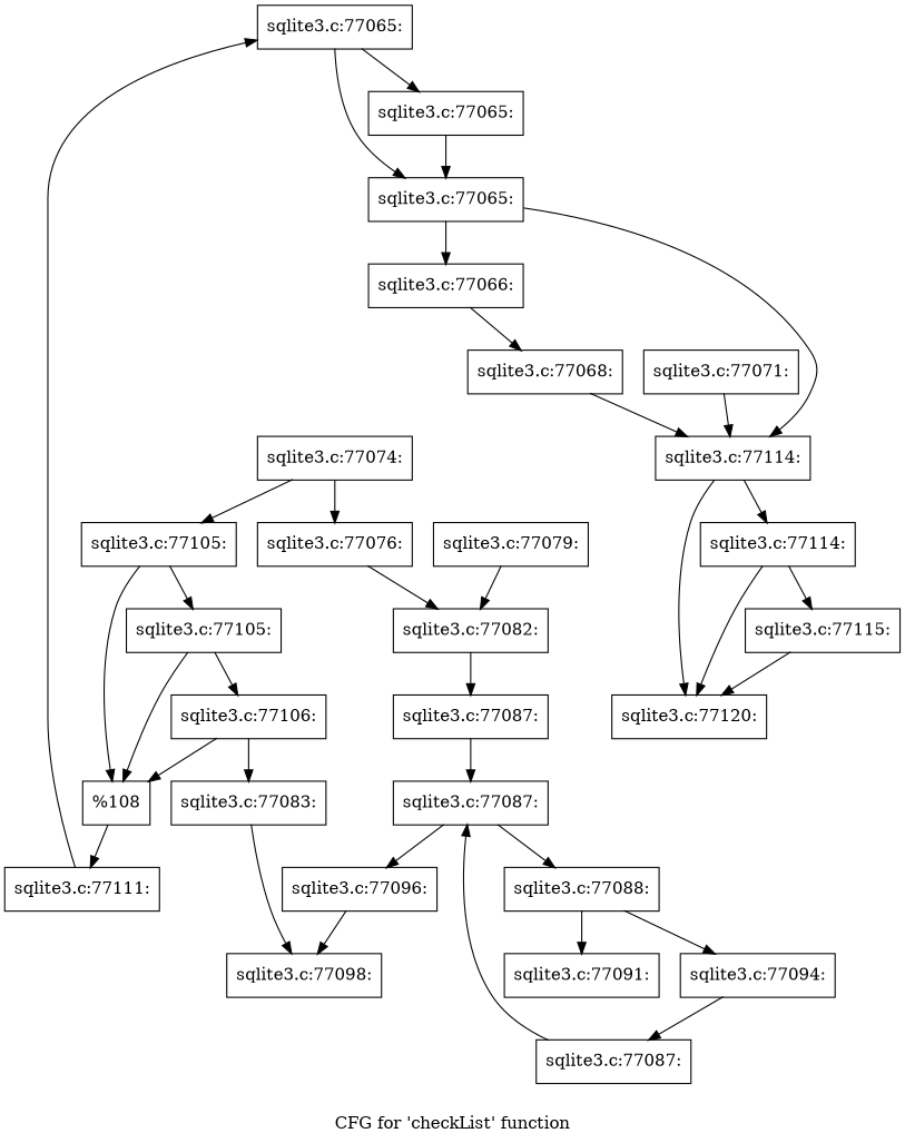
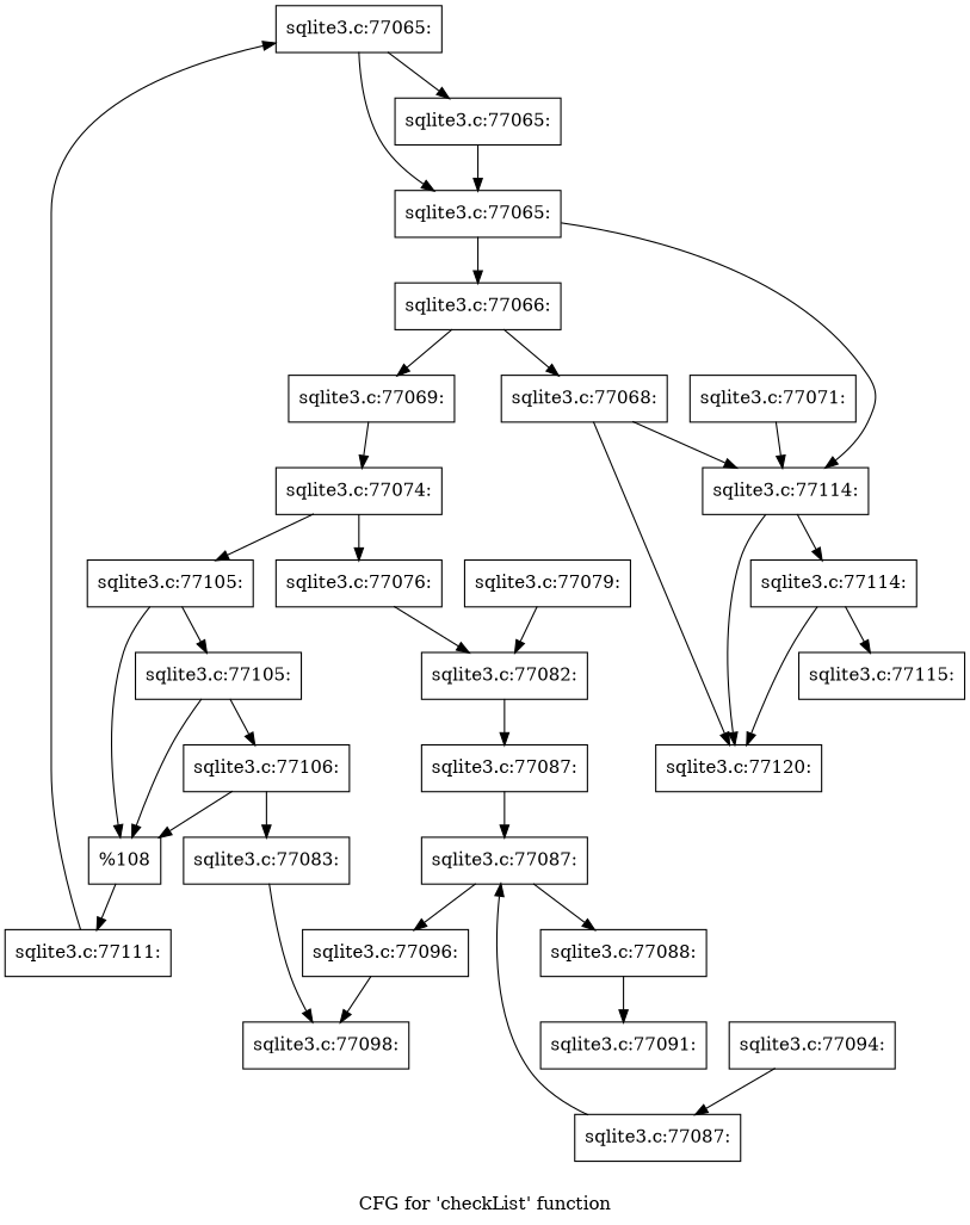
  digraph {
    label="CFG for 'checkList' function"
    node [shape=record]
    n1 [label="{sqlite3.c:77065:}"]
    n2 [label="{sqlite3.c:77065:}"]
    n3 [label="{sqlite3.c:77065:}"]
    n4 [label="{sqlite3.c:77066:}"]
    n5 [label="{sqlite3.c:77114:}"]
    n6 [label="{sqlite3.c:77068:}"]
+   n7 [label="{sqlite3.c:77069:}"]
    n8 [label="{sqlite3.c:77114:}"]
    n9 [label="{sqlite3.c:77120:}"]
    n10 [label="{sqlite3.c:77074:}"]
    n11 [label="{sqlite3.c:77115:}"]
    n12 [label="{sqlite3.c:77071:}"]
    n13 [label="{sqlite3.c:77076:}"]
    n14 [label="{sqlite3.c:77105:}"]
    n15 [label="{sqlite3.c:77082:}"]
    n16 [label="{sqlite3.c:77105:}"]
    n17 [label="{%108}"]
    n18 [label="{sqlite3.c:77079:}"]
    n19 [label="{sqlite3.c:77087:}"]
    n20 [label="{sqlite3.c:77106:}"]
    n21 [label="{sqlite3.c:77111:}"]
    n22 [label="{sqlite3.c:77083:}"]
    n23 [label="{sqlite3.c:77098:}"]
    n24 [label="{sqlite3.c:77087:}"]
    n25 [label="{sqlite3.c:77088:}"]
    n26 [label="{sqlite3.c:77096:}"]
    n27 [label="{sqlite3.c:77091:}"]
    n28 [label="{sqlite3.c:77094:}"]
    n29 [label="{sqlite3.c:77087:}"]
    n1 -> n2
    n1 -> n3
    n2 -> n3
    n3 -> n4
    n3 -> n5
    n4 -> n6
+   n4 -> n7
    n5 -> n8
    n5 -> n9
    n6 -> n5
+   n7 -> n10
    n8 -> n9
    n8 -> n11
    n10 -> n13
    n10 -> n14
-   n11 -> n9
+   n6 -> n9
    n12 -> n5
    n13 -> n15
    n14 -> n16
    n14 -> n17
    n15 -> n19
    n16 -> n17
    n16 -> n20
    n17 -> n21
    n18 -> n15
    n19 -> n24
    n20 -> n17
    n20 -> n22
    n21 -> n1
    n22 -> n23
    n24 -> n25
    n24 -> n26
    n25 -> n27
-   n25 -> n28
    n26 -> n23
    n28 -> n29
    n29 -> n24
  }
